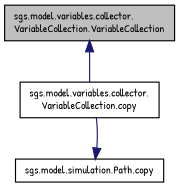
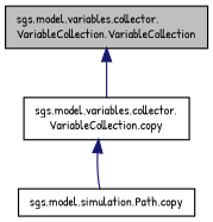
  digraph {
    rankdir=TB
    fontname="Patrick Hand"
    node [color=black fillcolor=white fontname="Patrick Hand" fontsize=10 shape=record style=filled]
    edge [color=midnightblue dir=back fontname="Patrick Hand" fontsize=10 labelfontname=Helvetica labelfontsize=10 style=solid]
    n1 [fillcolor=grey75 fontcolor=black height=0.2 label="sgs.model.variables.collector.\lVariableCollection.VariableCollection" width=0.4]
    n2 [height=0.2 label="sgs.model.variables.collector.\lVariableCollection.copy" width=0.4]
    n3 [height=0.2 label="sgs.model.simulation.Path.copy" width=0.4]
    n1 -> n2
-   n3 -> n2
+   n2 -> n3
  }
